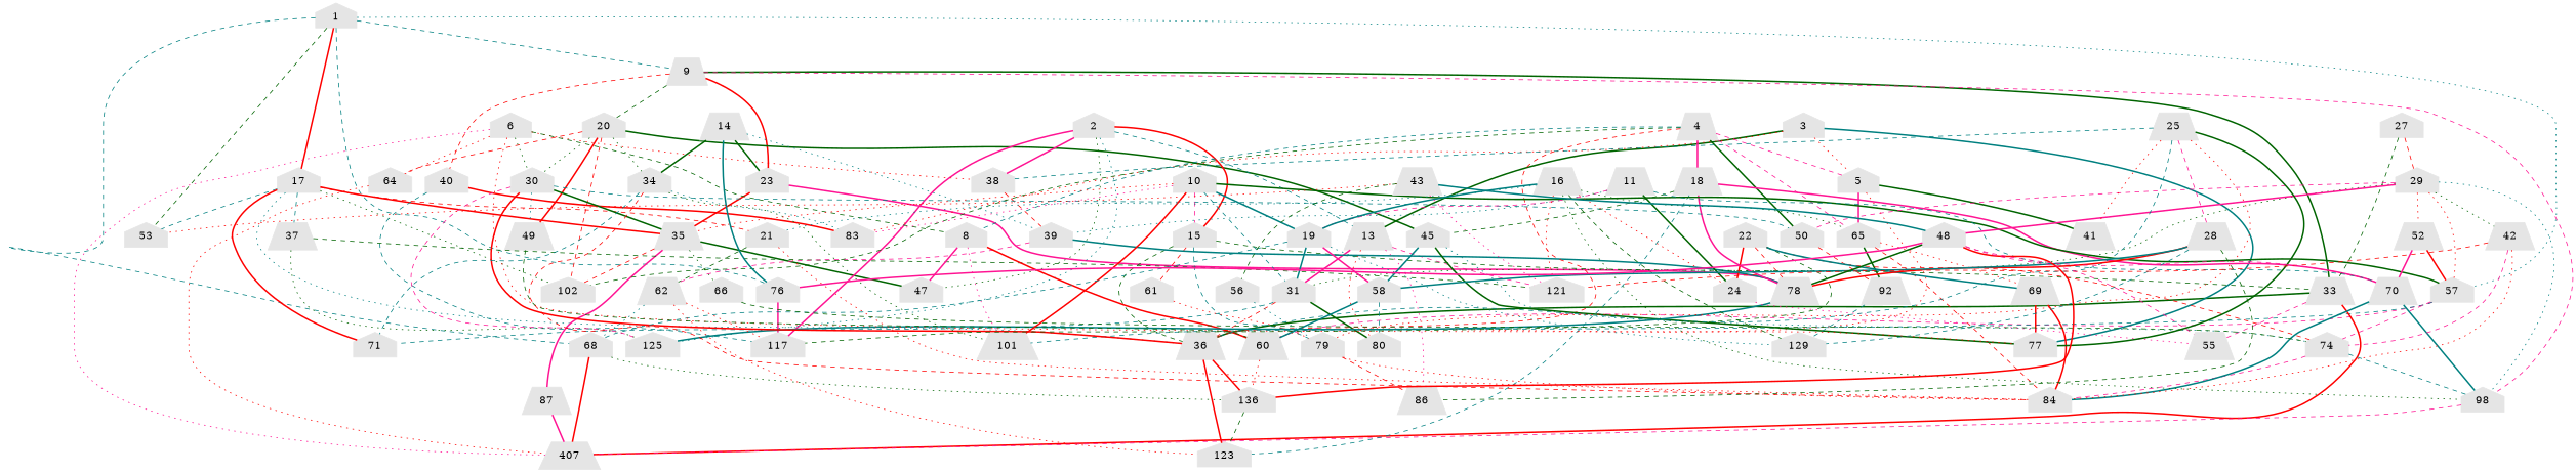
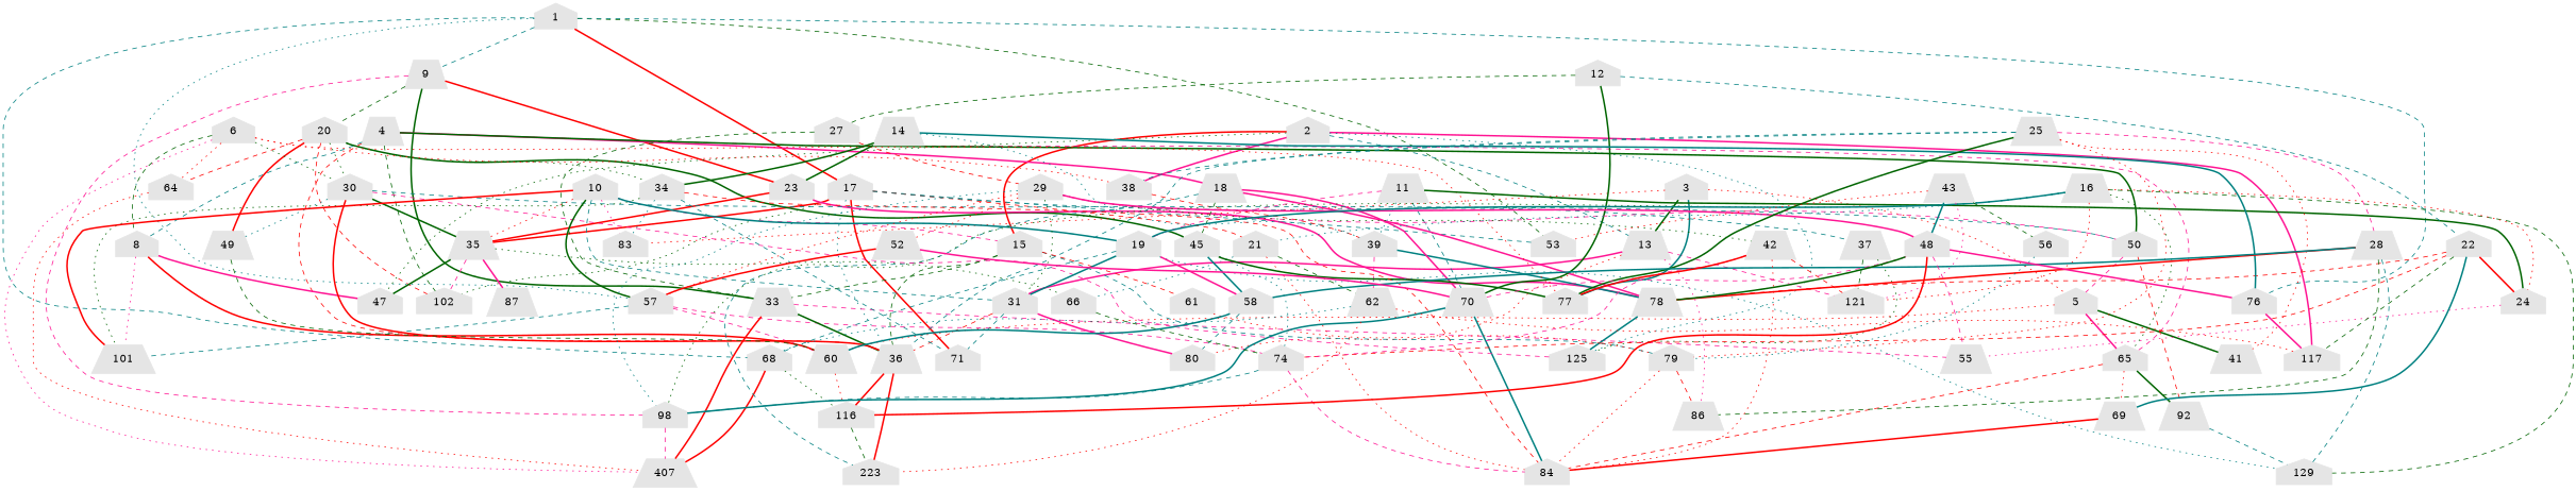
  graph {
    node [color=gray90 shape=house style=filled]
    edge [color=red style=dashed]
    9 [shape=trapezium]
    1
    17 [super="+32"]
    53 [super="+99"]
    57 [super="+104"]
    68 [super="+127"]
    76
    20 [super="+91"]
    23 [super="+128"]
    33 [shape=trapezium super="+95"]
-   40
    98 [super="+122"]
    36 [shape=trapezium super="+119"]
    102 [super="+103"]
    35 [shape=trapezium super="+96"]
    21 [super="+75"]
    37 [shape=trapezium]
    71
    60 [shape=trapezium super="+93"]
    101 [shape=trapezium]
    74 [super="+112"]
    n22 [label=407 shape=trapezium]
-   116 [super="+118" label=136]
+   116 [super="+118"]
    117 [super="+124"]
    2 [super="+109"]
    13 [shape=trapezium super="+73"]
    15 [super="+108"]
    38 [super="+46"]
    47
    125
    31 [super="+120"]
    80
    86 [shape=trapezium]
    121
    79 [super="+90"]
    61
    39 [super="+67"]
    5 [super="+7"]
    65 [super="+114"]
    41 [shape=trapezium]
    3
    77 [super="+82"]
    83
    4 [shape=trapezium super="+44"]
    8 [super="+72"]
    18 [shape=trapezium super="+54"]
    50 [super="+81"]
    70 [shape=trapezium super="+106"]
    45
    78 [shape=trapezium super="+126"]
-   123
+   123 [label=223]
    92 [shape=trapezium]
    84 [super="+131"]
    69 [shape=trapezium]
    6 [super="+26"]
    30 [super="+94"]
    64
    49 [shape=trapezium]
    34 [super="+110"]
    55 [shape=trapezium]
    10 [super="+100"]
    19 [super="+51"]
    129
    58 [super="+88"]
    66 [super="+115"]
    87 [shape=trapezium]
    11 [shape=trapezium]
    24 [super="+63"]
    62 [shape=trapezium]
    22 [super="+113"]
+   12
    27 [super="+97"]
    29
    14 [shape=trapezium super="+130"]
    16 [shape=trapezium super="+59"]
    25 [shape=trapezium super="+85"]
    28 [shape=trapezium super="+89"]
    42 [shape=trapezium super="+111"]
    48 [super="+105"]
    52 [shape=trapezium]
    43 [shape=trapezium]
    56
    9 -- 20 [color=darkgreen]
    9 -- 23 [style=bold]
    9 -- 33 [color=darkgreen style=bold]
-   9 -- 40
    9 -- 98 [color=deeppink]
    1 -- 9 [color=teal]
    1 -- 17 [style=bold]
    1 -- 53 [color=darkgreen]
    1 -- 57 [color=teal style=dotted]
    1 -- 68 [color=teal]
    1 -- 76 [color=teal]
    17 -- 53 [color=teal]
    17 -- 36 [color=teal style=dotted]
    17 -- 102 [color=darkgreen style=dotted]
    17 -- 35 [style=bold]
    17 -- 21
    17 -- 37 [color=teal]
    17 -- 71 [style=bold]
    57 -- 60 [color=deeppink]
    57 -- 101 [color=teal]
    57 -- 74 [color=deeppink]
    68 -- n22 [style=bold]
    68 -- 116 [color=darkgreen style=dotted]
    76 -- 117 [color=deeppink style=bold]
    20 -- 102
    20 -- 45 [color=darkgreen style=bold]
    20 -- 30 [color=darkgreen style=dotted]
    20 -- 64
    20 -- 49 [style=bold]
    20 -- 34 [color=darkgreen style=dotted]
    23 -- 35 [style=bold]
    23 -- 78 [color=deeppink style=bold]
    33 -- 36 [color=darkgreen style=bold]
    33 -- n22 [style=bold]
    33 -- 55 [color=deeppink]
-   40 -- 117 [color=teal]
-   40 -- 83 [style=bold]
    98 -- n22 [color=deeppink]
    36 -- 116 [style=bold]
    36 -- 123 [style=bold]
-   35 -- 102
+   35 -- 102 [color=deeppink]
    35 -- 47 [color=darkgreen style=bold]
    35 -- 66 [color=darkgreen style=dotted]
    35 -- 87 [color=deeppink style=bold]
    21 -- 84 [style=dotted]
+   21 -- 66 [color=teal style=dotted]
    21 -- 62 [color=darkgreen]
    37 -- 125 [color=darkgreen style=dotted]
    37 -- 121 [color=darkgreen]
    60 -- 116 [style=dotted]
    74 -- 98 [color=teal]
    74 -- 84 [color=deeppink]
    116 -- 123 [color=darkgreen]
    2 -- 117 [color=deeppink style=bold]
    2 -- 13 [color=teal]
    2 -- 15 [style=bold]
    2 -- 38 [color=deeppink style=bold]
    2 -- 47 [color=darkgreen style=dotted]
    2 -- 125 [color=teal style=dotted]
    13 -- 31 [color=deeppink style=bold]
    13 -- 80 [style=dotted]
    13 -- 86 [color=deeppink style=dotted]
    13 -- 121 [color=deeppink]
    15 -- 33 [color=darkgreen]
    15 -- 36 [color=darkgreen]
    15 -- 79 [color=teal]
    15 -- 61
    38 -- 39
    31 -- 36
    31 -- 71 [color=teal]
-   31 -- 80 [color=darkgreen style=bold]
+   31 -- 80 [color=deeppink style=bold]
    79 -- 86
    79 -- 84 [style=dotted]
    61 -- 79 [style=dotted]
    39 -- 78 [color=teal style=bold]
    39 -- 62 [color=deeppink]
    5 -- 60 [style=dotted]
    5 -- 65 [color=deeppink style=bold]
    5 -- 41 [color=darkgreen style=bold]
    65 -- 92 [color=darkgreen style=bold]
    65 -- 84
    65 -- 69 [style=dotted]
    3 -- 13 [color=darkgreen style=bold]
    3 -- 5 [style=dotted]
    3 -- 77 [color=teal style=bold]
    3 -- 83 [style=dotted]
    4 -- 36
    4 -- 102 [color=darkgreen]
-   4 -- 5 [color=deeppink]
+   50 -- 5 [color=deeppink]
    4 -- 65 [color=deeppink]
    4 -- 8 [color=teal]
    4 -- 18 [color=deeppink style=bold]
    4 -- 50 [color=darkgreen style=bold]
    8 -- 60 [style=bold]
    8 -- 101 [color=deeppink style=dotted]
    8 -- 47 [color=deeppink style=bold weight=2]
    18 -- 70 [color=deeppink style=bold]
    18 -- 45 [color=darkgreen]
    18 -- 78 [color=deeppink style=bold]
    18 -- 123 [color=teal]
    50 -- 92
    70 -- 98 [color=teal style=bold]
    70 -- 84 [color=teal style=bold]
    45 -- 74 [color=teal style=dotted]
    45 -- 77 [color=darkgreen style=bold]
    45 -- 58 [color=teal style=bold]
    78 -- 125 [color=teal style=bold]
    92 -- 129 [color=teal]
-   69 -- 77 [style=bold]
+   42 -- 77 [style=bold]
    69 -- 84 [style=bold]
    6 -- n22 [color=deeppink style=dotted]
    6 -- 38 [style=dotted]
    6 -- 77 [style=dotted]
    6 -- 8 [color=darkgreen]
    6 -- 30 [color=darkgreen style=dotted]
    6 -- 64 [style=dotted]
    30 -- 36 [style=bold]
    30 -- 35 [color=darkgreen style=bold]
    30 -- 125 [color=deeppink]
    30 -- 50 [color=teal]
    30 -- 49 [color=teal style=dotted]
    64 -- n22 [style=dotted]
    49 -- 60 [color=darkgreen]
    34 -- 71 [color=teal]
    34 -- 101 [color=darkgreen style=dotted]
    34 -- 83 [color=teal style=dotted]
    34 -- 84
    10 -- 57 [color=darkgreen style=bold]
    10 -- 35 [style=dotted]
    10 -- 101 [style=bold]
    10 -- 15 [color=deeppink]
    10 -- 31 [color=teal]
    10 -- 83 [color=deeppink style=dotted]
    10 -- 19 [color=teal style=bold]
    19 -- 68 [color=teal]
    19 -- 31 [color=teal style=bold]
    19 -- 129 [color=teal style=dotted]
    19 -- 58 [color=deeppink style=bold]
    58 -- 60 [color=teal style=bold weight=2]
    58 -- 80 [color=teal]
    66 -- 74 [color=darkgreen]
-   87 -- n22 [color=deeppink style=bold]
    11 -- 39 [color=teal style=dotted]
    11 -- 70 [color=teal]
    11 -- 19 [color=deeppink]
    11 -- 24 [color=darkgreen style=bold]
    24 -- 55 [color=deeppink style=dotted]
    62 -- 68 [color=teal style=dotted]
    62 -- 117 [style=dotted]
    62 -- 123 [style=dotted]
    22 -- 74
    22 -- 117 [color=darkgreen]
    22 -- 78
    22 -- 69 [color=teal style=bold]
    22 -- 24 [style=bold]
+   12 -- 70 [color=darkgreen style=bold]
+   12 -- 22 [color=teal]
+   12 -- 27 [color=darkgreen]
    27 -- 33 [color=darkgreen]
    27 -- 29
    29 -- 57 [style=dotted]
    29 -- 98 [color=teal style=dotted]
    29 -- 31 [color=darkgreen style=dotted]
    29 -- 50 [color=deeppink]
    29 -- 42 [color=darkgreen style=dotted]
    29 -- 48 [color=deeppink style=bold]
    29 -- 52 [style=dotted]
    14 -- 76 [color=teal style=bold]
    14 -- 23 [color=darkgreen style=bold weight=2]
    14 -- 39 [color=teal style=dotted]
    14 -- 34 [color=darkgreen style=bold]
    16 -- 98 [color=darkgreen style=dotted]
    16 -- 21 [color=teal style=dotted]
    16 -- 121 [style=dotted]
    16 -- 65 [color=darkgreen style=dotted]
    16 -- 19 [color=teal style=bold]
    16 -- 129 [color=darkgreen]
    16 -- 24 [style=dotted]
    25 -- 36 [color=teal]
    25 -- 38 [color=teal]
    25 -- 79 [style=dotted]
    25 -- 41 [style=dotted]
    25 -- 77 [color=darkgreen style=bold]
    25 -- 28 [color=deeppink]
    28 -- 86 [color=darkgreen]
    28 -- 78 [style=bold]
    28 -- 129 [color=teal]
    28 -- 58 [color=teal style=bold weight=2]
    42 -- 74 [color=deeppink]
    42 -- 121
    42 -- 84 [style=dotted]
    48 -- 76 [color=deeppink style=bold]
    48 -- 116 [style=bold]
    48 -- 70 [color=deeppink]
    48 -- 78 [color=darkgreen style=bold]
    48 -- 55 [color=deeppink]
    52 -- 57 [style=bold]
    52 -- 70 [color=deeppink style=bold]
    43 -- 53 [style=dotted]
    43 -- 121 [color=deeppink style=dotted]
    43 -- 48 [color=teal style=bold]
    43 -- 56 [color=darkgreen]
    56 -- 79 [color=teal style=dotted]
  }
